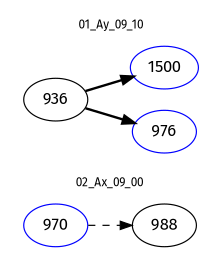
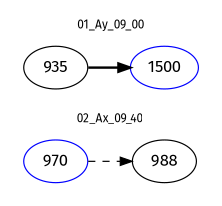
  digraph {
    fontname="Fira Sans"
    rankdir=LR
    node [color=blue fontname="Fira Sans"]
    edge [color=black fontname="Fira Sans" style=bold]
    n1 [label=970]
    n2 [color=black label=988]
-   n3 [color=black label=936]
-   n4 [label=976]
+   n3 [color=black label=935]
    n5 [label=1500]
    subgraph cluster_1 {
      color=white
      fontsize=10
-     label="02_Ax_09_00"
+     label="02_Ax_09_40"
      n1
      n2
    }
    subgraph cluster_2 {
      color=white
      fontsize=10
-     label="01_Ay_09_10"
+     label="01_Ay_09_00"
      n3
-     n4
      n5
    }
    n1 -> n2 [style=dashed]
-   n3 -> n4
    n3 -> n5
  }
